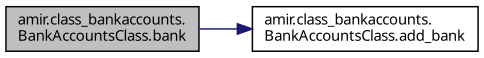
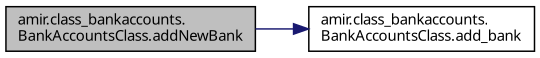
  digraph {
    rankdir=LR
    node [color=black fontname="FreeSans.ttf" fontsize=10 shape=record style=filled]
-   n1 [fillcolor=grey75 fontcolor=black height=0.2 label="amir.class_bankaccounts.\lBankAccountsClass.bank" width=0.4]
+   n1 [fillcolor=grey75 fontcolor=black height=0.2 label="amir.class_bankaccounts.\lBankAccountsClass.addNewBank" width=0.4]
    n2 [fillcolor=white height=0.2 label="amir.class_bankaccounts.\lBankAccountsClass.add_bank" width=0.4]
    n1 -> n2 [color=midnightblue fontname="FreeSans.ttf" fontsize=10 labelfontname="FreeSans.ttf" labelfontsize=10 style=solid]
  }
